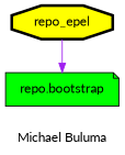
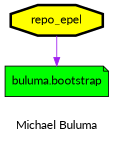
  digraph {
    label="Michael Buluma"
    fontname=Lato
    node [style=filled fontname=Lato]
    repo_epel [fillcolor=yellow penwidth=3 shape=octagon]
-   "buluma.bootstrap" [fillcolor=green shape=note label="repo.bootstrap"]
+   "buluma.bootstrap" [fillcolor=green shape=note]
    repo_epel -> "buluma.bootstrap" [color=purple fontname=Lato]
  }
